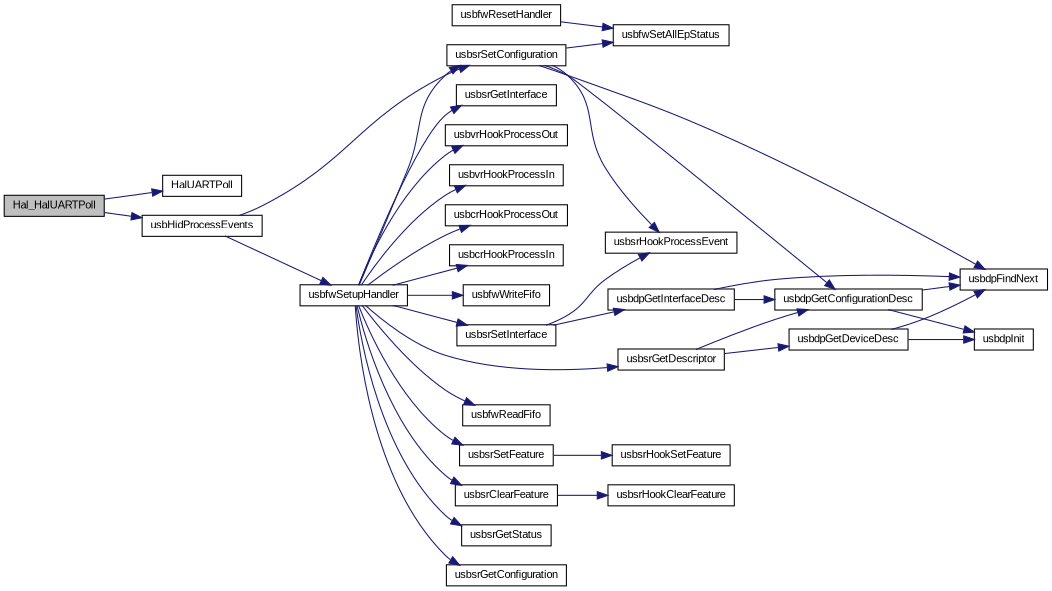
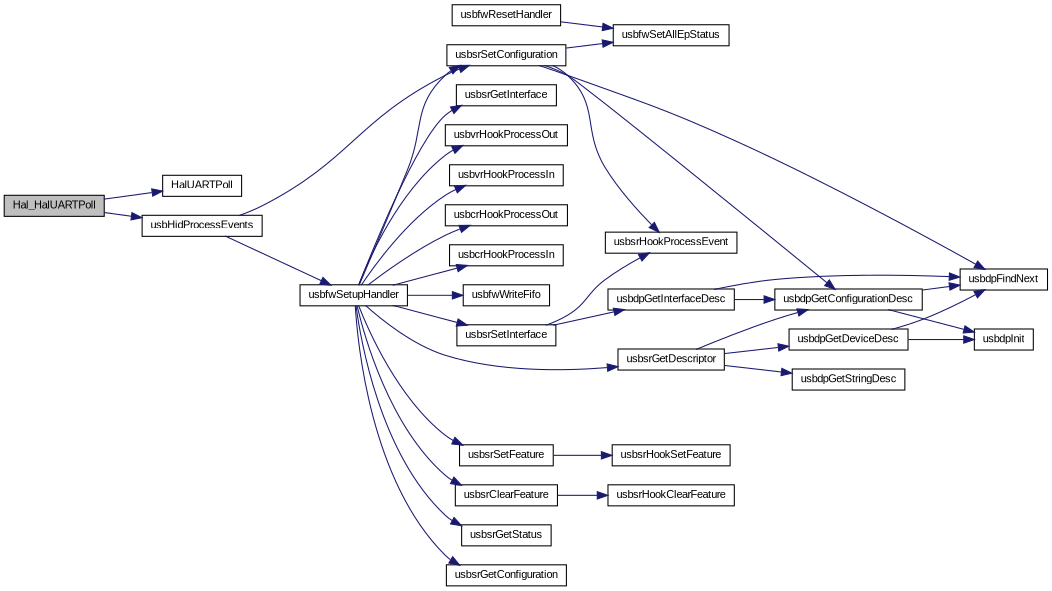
  digraph {
    fontname="Liberation Sans"
    rankdir=LR
    node [color=black fillcolor=white fontname="Liberation Sans" fontsize=10 shape=record style=filled]
    edge [color=midnightblue fontname="Liberation Sans" fontsize=10 labelfontname=Helvetica labelfontsize=10 style=solid]
    n1 [fillcolor=grey75 fontcolor=black height=0.2 label=Hal_HalUARTPoll width=0.4]
    n2 [height=0.2 label=HalUARTPoll width=0.4]
    n3 [height=0.2 label=usbHidProcessEvents width=0.4]
    n4 [height=0.2 label=usbfwSetupHandler width=0.4]
    n5 [height=0.2 label=usbsrSetConfiguration width=0.4]
    n6 [height=0.2 label=usbfwResetHandler width=0.4]
    n7 [height=0.2 label=usbfwSetAllEpStatus width=0.4]
-   n8 [height=0.2 label=usbfwReadFifo width=0.4]
    n9 [height=0.2 label=usbsrSetFeature width=0.4]
    n10 [height=0.2 label=usbsrClearFeature width=0.4]
    n11 [height=0.2 label=usbsrSetInterface width=0.4]
    n12 [height=0.2 label=usbsrGetStatus width=0.4]
    n13 [height=0.2 label=usbsrGetDescriptor width=0.4]
    n14 [height=0.2 label=usbsrGetConfiguration width=0.4]
    n15 [height=0.2 label=usbsrGetInterface width=0.4]
    n16 [height=0.2 label=usbvrHookProcessOut width=0.4]
    n17 [height=0.2 label=usbvrHookProcessIn width=0.4]
    n18 [height=0.2 label=usbcrHookProcessOut width=0.4]
    n19 [height=0.2 label=usbcrHookProcessIn width=0.4]
    n20 [height=0.2 label=usbfwWriteFifo width=0.4]
    n21 [height=0.2 label=usbsrHookSetFeature width=0.4]
    n22 [height=0.2 label=usbsrHookClearFeature width=0.4]
    n23 [height=0.2 label=usbsrHookProcessEvent width=0.4]
    n24 [height=0.2 label=usbdpGetConfigurationDesc width=0.4]
    n25 [height=0.2 label=usbdpFindNext width=0.4]
    n26 [height=0.2 label=usbdpGetInterfaceDesc width=0.4]
    n27 [height=0.2 label=usbdpGetDeviceDesc width=0.4]
+   n28 [height=0.2 label=usbdpGetStringDesc width=0.4]
    n29 [height=0.2 label=usbdpInit width=0.4]
    n1 -> n2
    n1 -> n3
    n3 -> n4
    n3 -> n5
    n4 -> n5
-   n4 -> n8
    n4 -> n9
    n4 -> n10
    n4 -> n11
    n4 -> n12
    n4 -> n13
    n4 -> n14
    n4 -> n15
    n4 -> n16
    n4 -> n17
    n4 -> n18
    n4 -> n19
    n4 -> n20
    n5 -> n7
    n5 -> n23
    n5 -> n24
    n5 -> n25
    n6 -> n7
    n9 -> n21
    n10 -> n22
    n11 -> n23
    n11 -> n26
    n13 -> n24
    n13 -> n27
+   n13 -> n28
    n24 -> n25
    n24 -> n29
    n26 -> n24
    n26 -> n25
    n27 -> n25
    n27 -> n29
  }
